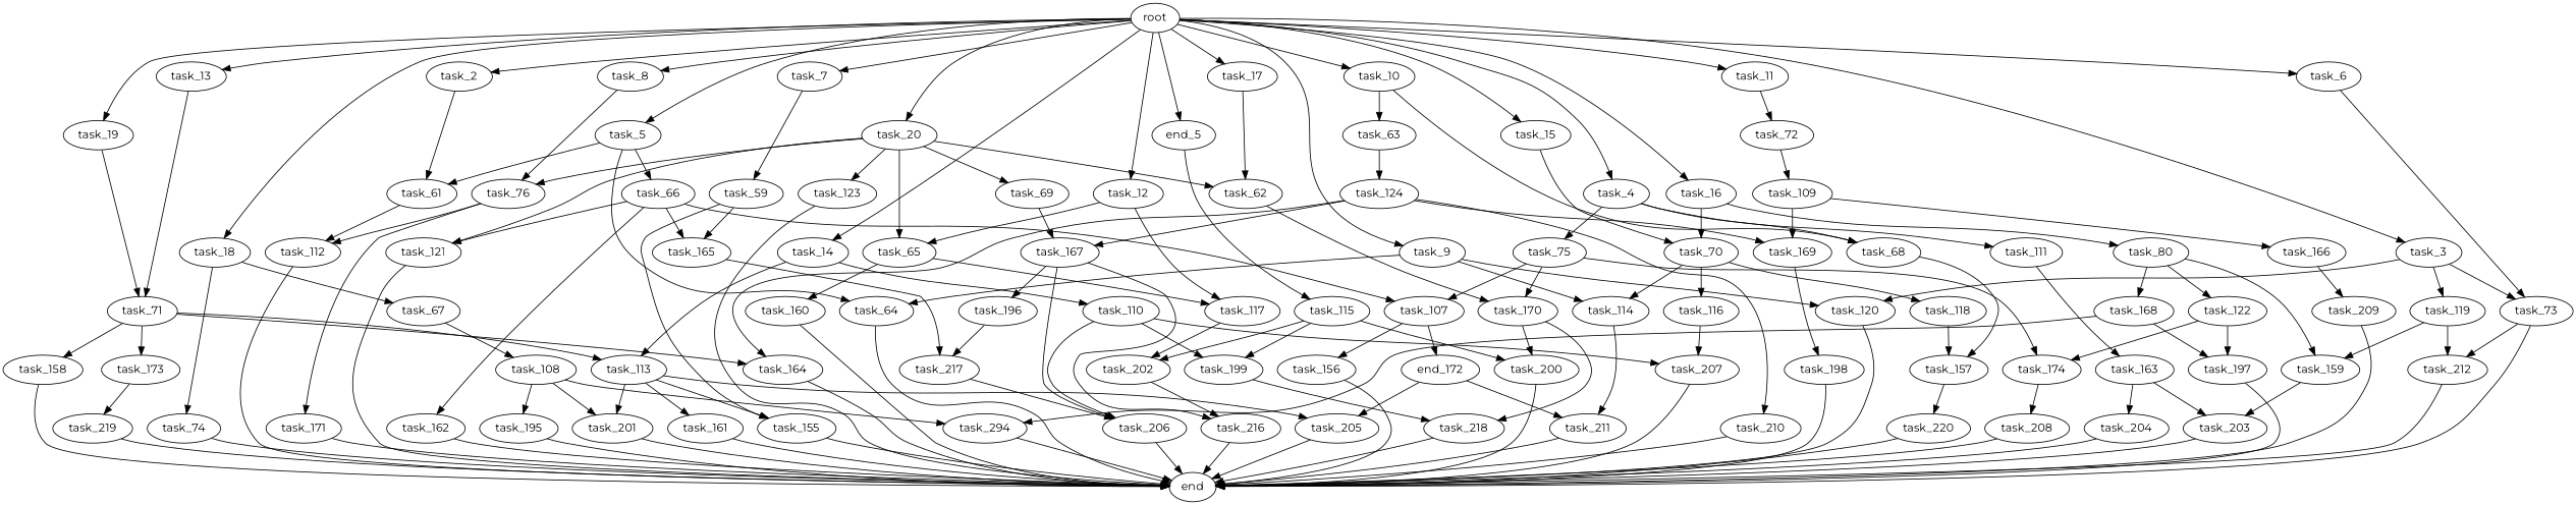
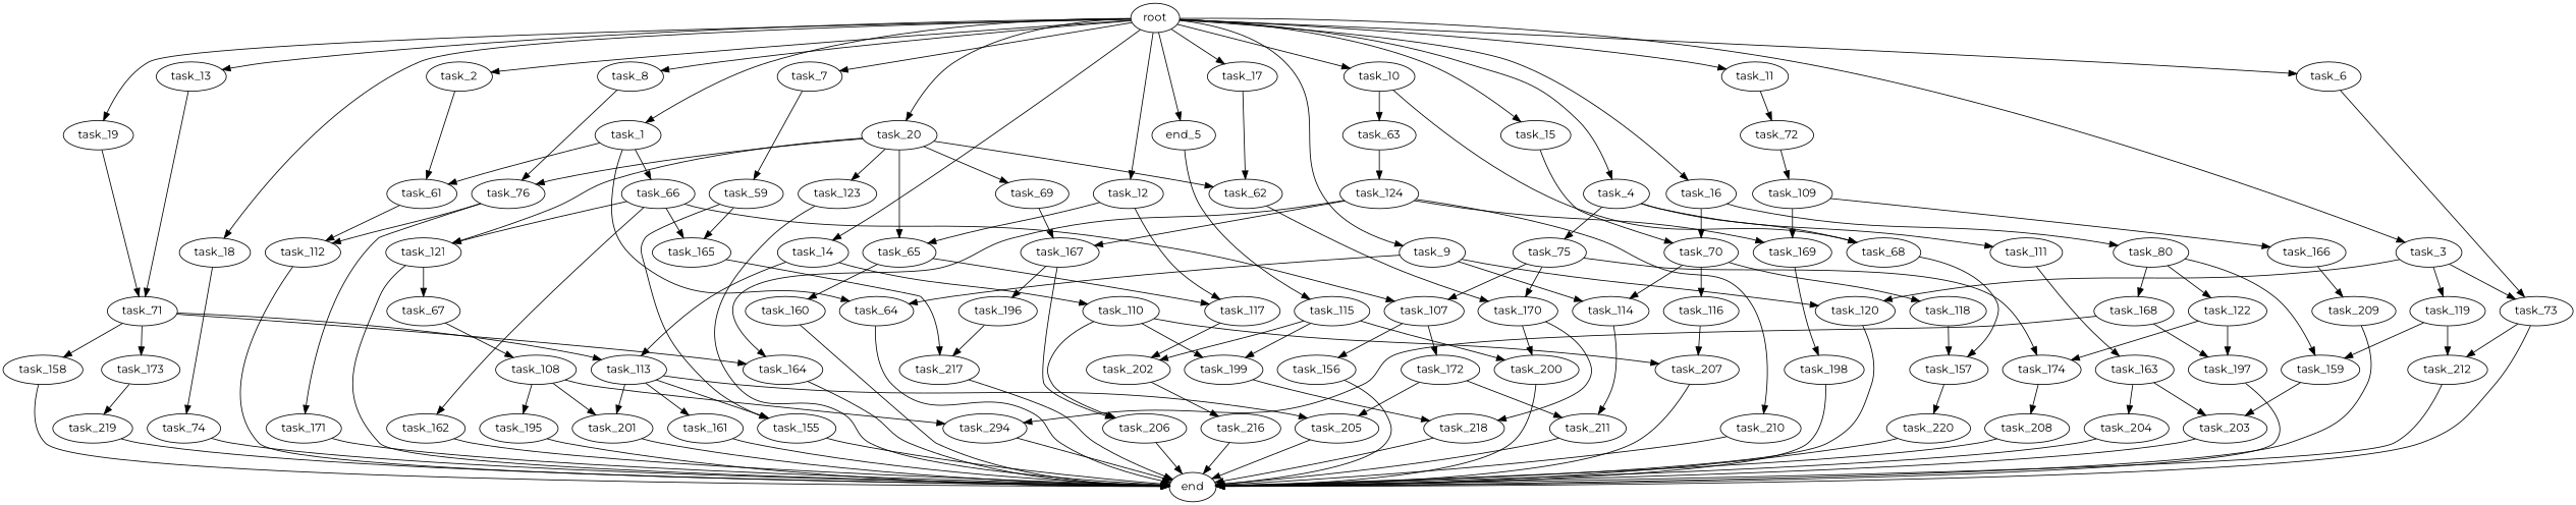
  digraph {
    fontname=Montserrat
    node [fontname=Montserrat]
    edge [fontname=Montserrat]
    task_11
    task_72
    task_109
    task_171
    end
    task_195
    task_64
    task_17
    task_62
    task_170
    task_219
    task_217
    task_112
    task_69
    task_167
    task_216
    task_206
    task_196
    task_174
    task_208
    task_209
    task_113
    task_205
    task_201
    task_161
    task_155
    task_199
    task_218
    task_73
    task_212
    task_59
    task_165
    task_197
    task_7
    task_169
    task_166
    task_198
    task_67
    task_108
    n40 [label=task_294]
    task_122
    task_158
    task_157
    task_220
    task_115
    task_202
    task_200
-   task_172 [label=end_172]
+   task_172
    task_211
    task_75
    task_107
    task_156
    task_203
    task_63
    task_124
    task_210
    task_164
    task_61
    n59 [label=task_80]
    task_159
    task_168
    task_118
    task_121
    task_20
    task_65
    task_123
    task_76
    task_117
    task_160
    task_14
    task_110
    task_207
    task_119
    task_120
    task_9
    task_114
    task_8
    task_15
    task_70
    task_116
    root
    task_4
    task_19
    task_13
    n85 [label=end_5]
    task_6
    task_16
    task_3
    task_10
-   task_1 [label=task_5]
+   task_1
    task_2
    task_12
    task_18
    task_68
    task_111
    task_71
    task_66
    task_74
    task_163
    task_173
    task_162
    task_204
    task_11 -> task_72
    task_72 -> task_109
    task_109 -> task_169
    task_109 -> task_166
    task_171 -> end
    task_195 -> end
    task_64 -> end
    task_17 -> task_62
    task_62 -> task_170
    task_170 -> task_218
    task_170 -> task_200
    task_219 -> end
-   task_217 -> task_206
+   task_217 -> end
    task_112 -> end
    task_69 -> task_167
-   task_167 -> task_216
    task_167 -> task_206
    task_167 -> task_196
    task_216 -> end
    task_206 -> end
    task_196 -> task_217
    task_174 -> task_208
    task_208 -> end
    task_209 -> end
    task_113 -> task_205
    task_113 -> task_201
    task_113 -> task_161
    task_113 -> task_155
    task_205 -> end
    task_201 -> end
    task_161 -> end
    task_155 -> end
    task_199 -> task_218
    task_218 -> end
    task_73 -> end
    task_73 -> task_212
    task_212 -> end
    task_59 -> task_155
    task_59 -> task_165
    task_165 -> task_217
    task_197 -> end
    task_7 -> task_59
    task_169 -> task_198
    task_166 -> task_209
    task_198 -> end
    task_67 -> task_108
    task_108 -> task_195
    task_108 -> task_201
    task_108 -> n40
    n40 -> end
    task_122 -> task_174
    task_122 -> task_197
    task_158 -> end
    task_157 -> task_220
    task_220 -> end
    task_115 -> task_199
    task_115 -> task_202
    task_115 -> task_200
    task_202 -> task_216
    task_200 -> end
    task_172 -> task_205
    task_172 -> task_211
    task_211 -> end
    task_75 -> task_170
    task_75 -> task_174
    task_75 -> task_107
    task_107 -> task_172
    task_107 -> task_156
    task_156 -> end
    task_203 -> end
    task_63 -> task_124
    task_124 -> task_167
    task_124 -> task_169
    task_124 -> task_210
    task_124 -> task_164
    task_210 -> end
    task_164 -> end
    task_61 -> task_112
    n59 -> task_122
    n59 -> task_159
    n59 -> task_168
    task_159 -> task_203
    task_168 -> task_197
    task_168 -> n40
    task_118 -> task_157
    task_121 -> end
    task_20 -> task_62
    task_20 -> task_69
    task_20 -> task_121
    task_20 -> task_65
    task_20 -> task_123
    task_20 -> task_76
    task_65 -> task_117
    task_65 -> task_160
    task_123 -> end
    task_76 -> task_171
    task_76 -> task_112
    task_117 -> task_202
    task_160 -> end
    task_14 -> task_113
    task_14 -> task_110
    task_110 -> task_206
    task_110 -> task_199
    task_110 -> task_207
    task_207 -> end
    task_119 -> task_212
    task_119 -> task_159
    task_120 -> end
    task_9 -> task_64
    task_9 -> task_120
    task_9 -> task_114
    task_114 -> task_211
    task_8 -> task_76
    task_15 -> task_70
    task_70 -> task_118
    task_70 -> task_114
    task_70 -> task_116
    task_116 -> task_207
    root -> task_11
    root -> task_17
    root -> task_7
    root -> task_20
    root -> task_14
    root -> task_9
    root -> task_8
    root -> task_15
    root -> task_4
    root -> task_19
    root -> task_13
    root -> n85
    root -> task_6
    root -> task_16
    root -> task_3
    root -> task_10
    root -> task_1
    root -> task_2
    root -> task_12
    root -> task_18
    task_4 -> task_75
    task_4 -> task_68
    task_4 -> task_111
    task_19 -> task_71
    task_13 -> task_71
    n85 -> task_115
    task_6 -> task_73
    task_16 -> n59
    task_16 -> task_70
    task_3 -> task_73
    task_3 -> task_119
    task_3 -> task_120
    task_10 -> task_63
    task_10 -> task_68
    task_1 -> task_64
    task_1 -> task_61
    task_1 -> task_66
    task_2 -> task_61
    task_12 -> task_65
    task_12 -> task_117
-   task_18 -> task_67
+   task_121 -> task_67
    task_18 -> task_74
    task_68 -> task_157
    task_111 -> task_163
    task_71 -> task_113
    task_71 -> task_158
    task_71 -> task_164
    task_71 -> task_173
    task_66 -> task_165
    task_66 -> task_107
    task_66 -> task_121
    task_66 -> task_162
    task_74 -> end
    task_163 -> task_203
    task_163 -> task_204
    task_173 -> task_219
    task_162 -> end
    task_204 -> end
  }
